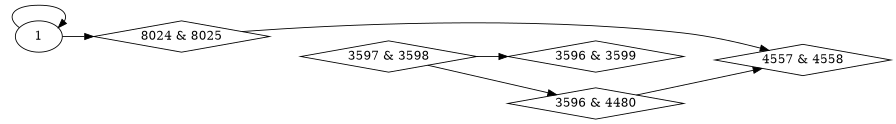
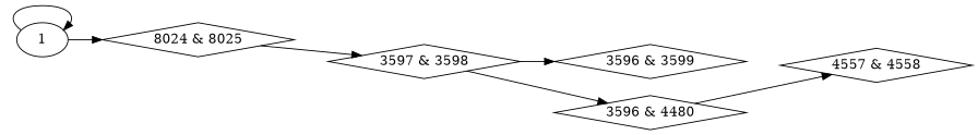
  digraph {
    rankdir=LR
    node [shape=diamond]
    n1 [label="3596 & 3599"]
    n2 [label="3596 & 4480"]
    n3 [label="4557 & 4558"]
    n4 [label="3597 & 3598"]
    n5 [label="8024 & 8025"]
    n6 [label=1 shape=""]
    n2 -> n3
    n4 -> n1
    n4 -> n2
-   n5 -> n3
+   n5 -> n4
    n6 -> n5
    n6 -> n6
  }
